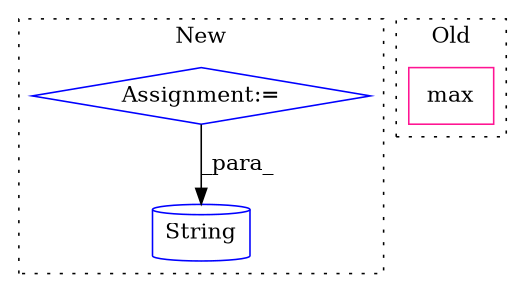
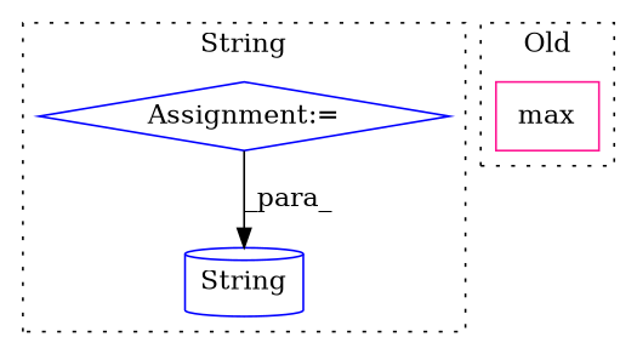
  digraph {
    node [a=32 color=blue]
    n1 [l="7,1" label=String s="28886,28912" shape=cylinder]
    n2 [a=7 l=19 label="Assignment:=" s=26368 shape=diamond]
    n3 [l="4,1" label=max s="26743,26763" shape=box color=deeppink]
    subgraph cluster_1 {
-     label=New
+     label=String
      style=dotted
      n1
      n2
    }
    subgraph cluster_2 {
      label=Old
      style=dotted
      n3
    }
    n2 -> n1 [label=_para_ color=black style=solid]
  }
